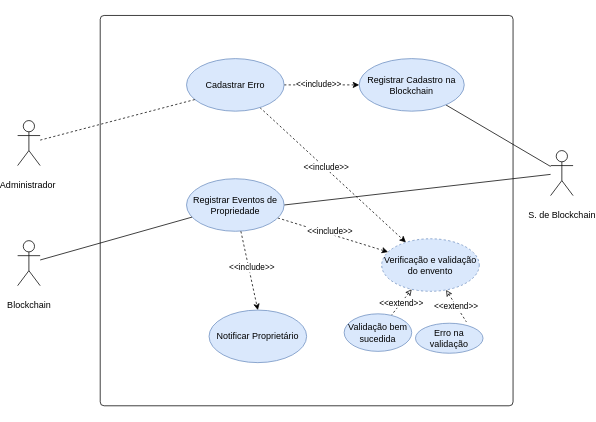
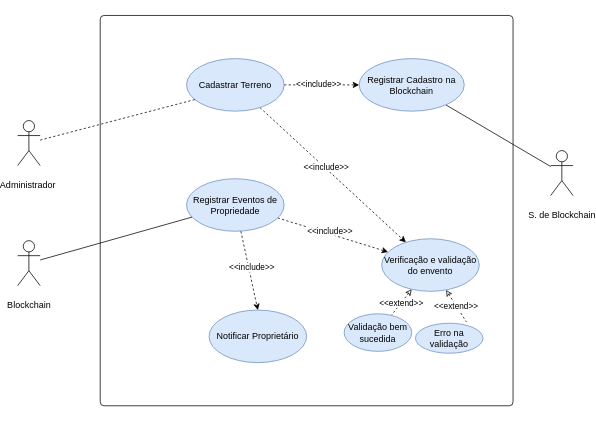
  <mxCell id="0" />
  <mxCell id="1" parent="0" />
  <mxCell id="2" value="" style="rounded=1;whiteSpace=wrap;html=1;glass=0;arcSize=1;shadow=0;" vertex="1" parent="1"><mxGeometry x="130" y="20" width="550" height="520" as="geometry" /></mxCell>
  <mxCell id="3" value="&lt;p data-pm-slice=&quot;1 1 [&amp;quot;bulletList&amp;quot;,{&amp;quot;tight&amp;quot;:true,&amp;quot;dir&amp;quot;:&amp;quot;ltr&amp;quot;},&amp;quot;listItem&amp;quot;,{},&amp;quot;bulletList&amp;quot;,{&amp;quot;tight&amp;quot;:true,&amp;quot;dir&amp;quot;:&amp;quot;ltr&amp;quot;},&amp;quot;listItem&amp;quot;,{}]&quot; dir=&quot;ltr&quot;&gt;Administrador&amp;nbsp;&lt;/p&gt;" style="shape=umlActor;verticalLabelPosition=bottom;verticalAlign=top;html=1;outlineConnect=0;" vertex="1" parent="1"><mxGeometry x="20" y="160" width="30" height="60" as="geometry" /></mxCell>
  <mxCell id="4" style="rounded=0;orthogonalLoop=1;jettySize=auto;html=1;endArrow=none;startFill=0;" edge="1" parent="1" source="6" target="7"><mxGeometry relative="1" as="geometry" /></mxCell>
- <mxCell id="5" style="rounded=0;orthogonalLoop=1;jettySize=auto;html=1;entryX=1;entryY=0.5;entryDx=0;entryDy=0;endArrow=none;startFill=0;" edge="1" parent="1" source="6" target="15"><mxGeometry relative="1" as="geometry" /></mxCell>
  <mxCell id="6" value="&lt;p data-pm-slice=&quot;1 1 [&amp;quot;bulletList&amp;quot;,{&amp;quot;tight&amp;quot;:true,&amp;quot;dir&amp;quot;:&amp;quot;ltr&amp;quot;},&amp;quot;listItem&amp;quot;,{},&amp;quot;bulletList&amp;quot;,{&amp;quot;tight&amp;quot;:true,&amp;quot;dir&amp;quot;:&amp;quot;ltr&amp;quot;},&amp;quot;listItem&amp;quot;,{}]&quot; dir=&quot;ltr&quot;&gt;S. de Blockchain&lt;/p&gt;" style="shape=umlActor;verticalLabelPosition=bottom;verticalAlign=top;html=1;outlineConnect=0;" vertex="1" parent="1"><mxGeometry x="730" y="200" width="30" height="60" as="geometry" /></mxCell>
  <mxCell id="7" value="&lt;p data-pm-slice=&quot;1 1 [&amp;quot;bulletList&amp;quot;,{&amp;quot;tight&amp;quot;:true,&amp;quot;dir&amp;quot;:&amp;quot;ltr&amp;quot;},&amp;quot;listItem&amp;quot;,{}]&quot; dir=&quot;ltr&quot;&gt;Registrar Cadastro na Blockchain&lt;/p&gt;" style="ellipse;whiteSpace=wrap;html=1;fillColor=#dae8fc;strokeColor=#6c8ebf;" vertex="1" parent="1"><mxGeometry x="475" y="77.5" width="140" height="70" as="geometry" /></mxCell>
  <mxCell id="8" style="rounded=0;orthogonalLoop=1;jettySize=auto;html=1;dashed=1;" edge="1" parent="1" source="12" target="7"><mxGeometry relative="1" as="geometry" /></mxCell>
  <mxCell id="9" value="&amp;lt;&amp;lt;include&amp;gt;&amp;gt;" style="edgeLabel;html=1;align=center;verticalAlign=middle;resizable=0;points=[];" vertex="1" connectable="0" parent="8"><mxGeometry x="-0.101" y="1" relative="1" as="geometry"><mxPoint as="offset" /></mxGeometry></mxCell>
  <mxCell id="10" style="rounded=0;orthogonalLoop=1;jettySize=auto;html=1;dashed=1;" edge="1" parent="1" source="12" target="21"><mxGeometry relative="1" as="geometry" /></mxCell>
  <mxCell id="11" value="&amp;lt;&amp;lt;include&amp;gt;&amp;gt;" style="edgeLabel;html=1;align=center;verticalAlign=middle;resizable=0;points=[];" vertex="1" connectable="0" parent="10"><mxGeometry x="-0.105" y="2" relative="1" as="geometry"><mxPoint as="offset" /></mxGeometry></mxCell>
- <mxCell id="12" value="&lt;p data-pm-slice=&quot;1 1 [&amp;quot;bulletList&amp;quot;,{&amp;quot;tight&amp;quot;:true,&amp;quot;dir&amp;quot;:&amp;quot;ltr&amp;quot;},&amp;quot;listItem&amp;quot;,{}]&quot; dir=&quot;ltr&quot;&gt;Cadastrar Erro&lt;/p&gt;" style="ellipse;whiteSpace=wrap;html=1;fillColor=#dae8fc;strokeColor=#6c8ebf;" vertex="1" parent="1"><mxGeometry x="245" y="77.5" width="130" height="70" as="geometry" /></mxCell>
+ <mxCell id="12" value="&lt;p data-pm-slice=&quot;1 1 [&amp;quot;bulletList&amp;quot;,{&amp;quot;tight&amp;quot;:true,&amp;quot;dir&amp;quot;:&amp;quot;ltr&amp;quot;},&amp;quot;listItem&amp;quot;,{}]&quot; dir=&quot;ltr&quot;&gt;Cadastrar Terreno&lt;/p&gt;" style="ellipse;whiteSpace=wrap;html=1;fillColor=#dae8fc;strokeColor=#6c8ebf;" vertex="1" parent="1"><mxGeometry x="245" y="77.5" width="130" height="70" as="geometry" /></mxCell>
  <mxCell id="13" value="" style="rounded=0;orthogonalLoop=1;jettySize=auto;html=1;strokeColor=default;dashed=1;" edge="1" parent="1" source="15" target="21"><mxGeometry relative="1" as="geometry" /></mxCell>
  <mxCell id="14" value="&amp;lt;&amp;lt;include&amp;gt;&amp;gt;" style="edgeLabel;html=1;align=center;verticalAlign=middle;resizable=0;points=[];" vertex="1" connectable="0" parent="13"><mxGeometry x="-0.072" y="4" relative="1" as="geometry"><mxPoint as="offset" /></mxGeometry></mxCell>
  <mxCell id="15" value="&lt;p data-pm-slice=&quot;1 1 [&amp;quot;bulletList&amp;quot;,{&amp;quot;tight&amp;quot;:true,&amp;quot;dir&amp;quot;:&amp;quot;ltr&amp;quot;},&amp;quot;listItem&amp;quot;,{}]&quot; dir=&quot;ltr&quot;&gt;Registrar Eventos de Propriedade&lt;/p&gt;" style="ellipse;whiteSpace=wrap;html=1;fillColor=#dae8fc;strokeColor=#6c8ebf;" vertex="1" parent="1"><mxGeometry x="245" y="237.5" width="130" height="70" as="geometry" /></mxCell>
  <mxCell id="16" style="rounded=0;orthogonalLoop=1;jettySize=auto;html=1;entryX=0.089;entryY=0.777;entryDx=0;entryDy=0;entryPerimeter=0;endArrow=none;startFill=0;dashed=1;" edge="1" parent="1" source="3" target="12"><mxGeometry relative="1" as="geometry" /></mxCell>
  <mxCell id="17" style="rounded=0;orthogonalLoop=1;jettySize=auto;html=1;endArrow=none;startFill=0;" edge="1" parent="1" source="18" target="15"><mxGeometry relative="1" as="geometry" /></mxCell>
  <mxCell id="18" value="&lt;p data-pm-slice=&quot;1 1 [&amp;quot;bulletList&amp;quot;,{&amp;quot;tight&amp;quot;:true,&amp;quot;dir&amp;quot;:&amp;quot;ltr&amp;quot;},&amp;quot;listItem&amp;quot;,{},&amp;quot;bulletList&amp;quot;,{&amp;quot;tight&amp;quot;:true,&amp;quot;dir&amp;quot;:&amp;quot;ltr&amp;quot;},&amp;quot;listItem&amp;quot;,{}]&quot; dir=&quot;ltr&quot;&gt;Blockchain&lt;/p&gt;" style="shape=umlActor;verticalLabelPosition=bottom;verticalAlign=top;html=1;outlineConnect=0;" vertex="1" parent="1"><mxGeometry x="20" y="320" width="30" height="60" as="geometry" /></mxCell>
  <mxCell id="19" value="" style="rounded=0;orthogonalLoop=1;jettySize=auto;html=1;startArrow=classic;startFill=0;endArrow=none;dashed=1;" edge="1" parent="1" source="21"><mxGeometry relative="1" as="geometry"><mxPoint x="617.838" y="428.244" as="targetPoint" /></mxGeometry></mxCell>
  <mxCell id="20" value="&amp;lt;&amp;lt;extend&amp;gt;&amp;gt;" style="edgeLabel;html=1;align=center;verticalAlign=middle;resizable=0;points=[];" vertex="1" connectable="0" parent="19"><mxGeometry x="0.013" relative="1" as="geometry"><mxPoint x="-1" as="offset" /></mxGeometry></mxCell>
- <mxCell id="21" value="&lt;p data-pm-slice=&quot;1 1 [&amp;quot;bulletList&amp;quot;,{&amp;quot;tight&amp;quot;:true,&amp;quot;dir&amp;quot;:&amp;quot;ltr&amp;quot;},&amp;quot;listItem&amp;quot;,{}]&quot; dir=&quot;ltr&quot;&gt;Verificação e validação do envento&lt;/p&gt;" style="ellipse;whiteSpace=wrap;html=1;fillColor=#dae8fc;strokeColor=#6c8ebf;dashed=1;" vertex="1" parent="1"><mxGeometry x="505" y="317.5" width="130" height="70" as="geometry" /></mxCell>
+ <mxCell id="21" value="&lt;p data-pm-slice=&quot;1 1 [&amp;quot;bulletList&amp;quot;,{&amp;quot;tight&amp;quot;:true,&amp;quot;dir&amp;quot;:&amp;quot;ltr&amp;quot;},&amp;quot;listItem&amp;quot;,{}]&quot; dir=&quot;ltr&quot;&gt;Verificação e validação do envento&lt;/p&gt;" style="ellipse;whiteSpace=wrap;html=1;fillColor=#dae8fc;strokeColor=#6c8ebf;" vertex="1" parent="1"><mxGeometry x="505" y="317.5" width="130" height="70" as="geometry" /></mxCell>
  <mxCell id="22" value="&lt;p data-pm-slice=&quot;1 1 [&amp;quot;bulletList&amp;quot;,{&amp;quot;tight&amp;quot;:true,&amp;quot;dir&amp;quot;:&amp;quot;ltr&amp;quot;},&amp;quot;listItem&amp;quot;,{}]&quot; dir=&quot;ltr&quot;&gt;Erro na validação&lt;/p&gt;" style="ellipse;whiteSpace=wrap;html=1;fillColor=#dae8fc;strokeColor=#6c8ebf;" vertex="1" parent="1"><mxGeometry x="550" y="430" width="90" height="40" as="geometry" /></mxCell>
  <mxCell id="23" value="" style="rounded=0;orthogonalLoop=1;jettySize=auto;html=1;startArrow=classic;startFill=0;endArrow=none;dashed=1;" edge="1" parent="1" target="25" source="21"><mxGeometry relative="1" as="geometry"><mxPoint x="175" y="377.5" as="sourcePoint" /></mxGeometry></mxCell>
  <mxCell id="24" value="&amp;lt;&amp;lt;extend&amp;gt;&amp;gt;" style="edgeLabel;html=1;align=center;verticalAlign=middle;resizable=0;points=[];" vertex="1" connectable="0" parent="23"><mxGeometry x="0.013" relative="1" as="geometry"><mxPoint x="-1" as="offset" /></mxGeometry></mxCell>
  <mxCell id="25" value="&lt;p data-pm-slice=&quot;1 1 [&amp;quot;bulletList&amp;quot;,{&amp;quot;tight&amp;quot;:true,&amp;quot;dir&amp;quot;:&amp;quot;ltr&amp;quot;},&amp;quot;listItem&amp;quot;,{}]&quot; dir=&quot;ltr&quot;&gt;Validação bem sucedida&lt;/p&gt;" style="ellipse;whiteSpace=wrap;html=1;fillColor=#dae8fc;strokeColor=#6c8ebf;" vertex="1" parent="1"><mxGeometry x="455" y="417.5" width="90" height="50" as="geometry" /></mxCell>
  <mxCell id="26" value="&lt;p data-pm-slice=&quot;1 1 [&amp;quot;bulletList&amp;quot;,{&amp;quot;tight&amp;quot;:true,&amp;quot;dir&amp;quot;:&amp;quot;ltr&amp;quot;},&amp;quot;listItem&amp;quot;,{}]&quot; dir=&quot;ltr&quot;&gt;Notificar Proprietário&lt;/p&gt;" style="ellipse;whiteSpace=wrap;html=1;fillColor=#dae8fc;strokeColor=#6c8ebf;" vertex="1" parent="1"><mxGeometry x="275" y="412.5" width="130" height="70" as="geometry" /></mxCell>
  <mxCell id="27" value="" style="rounded=0;orthogonalLoop=1;jettySize=auto;html=1;strokeColor=default;dashed=1;entryX=0.5;entryY=0;entryDx=0;entryDy=0;exitX=0.557;exitY=1;exitDx=0;exitDy=0;exitPerimeter=0;" edge="1" parent="1" source="15" target="26"><mxGeometry relative="1" as="geometry"><mxPoint x="465" y="317.5" as="sourcePoint" /><mxPoint x="612" y="363.5" as="targetPoint" /></mxGeometry></mxCell>
  <mxCell id="28" value="&amp;lt;&amp;lt;include&amp;gt;&amp;gt;" style="edgeLabel;html=1;align=center;verticalAlign=middle;resizable=0;points=[];" vertex="1" connectable="0" parent="27"><mxGeometry x="-0.072" y="4" relative="1" as="geometry"><mxPoint as="offset" /></mxGeometry></mxCell>
